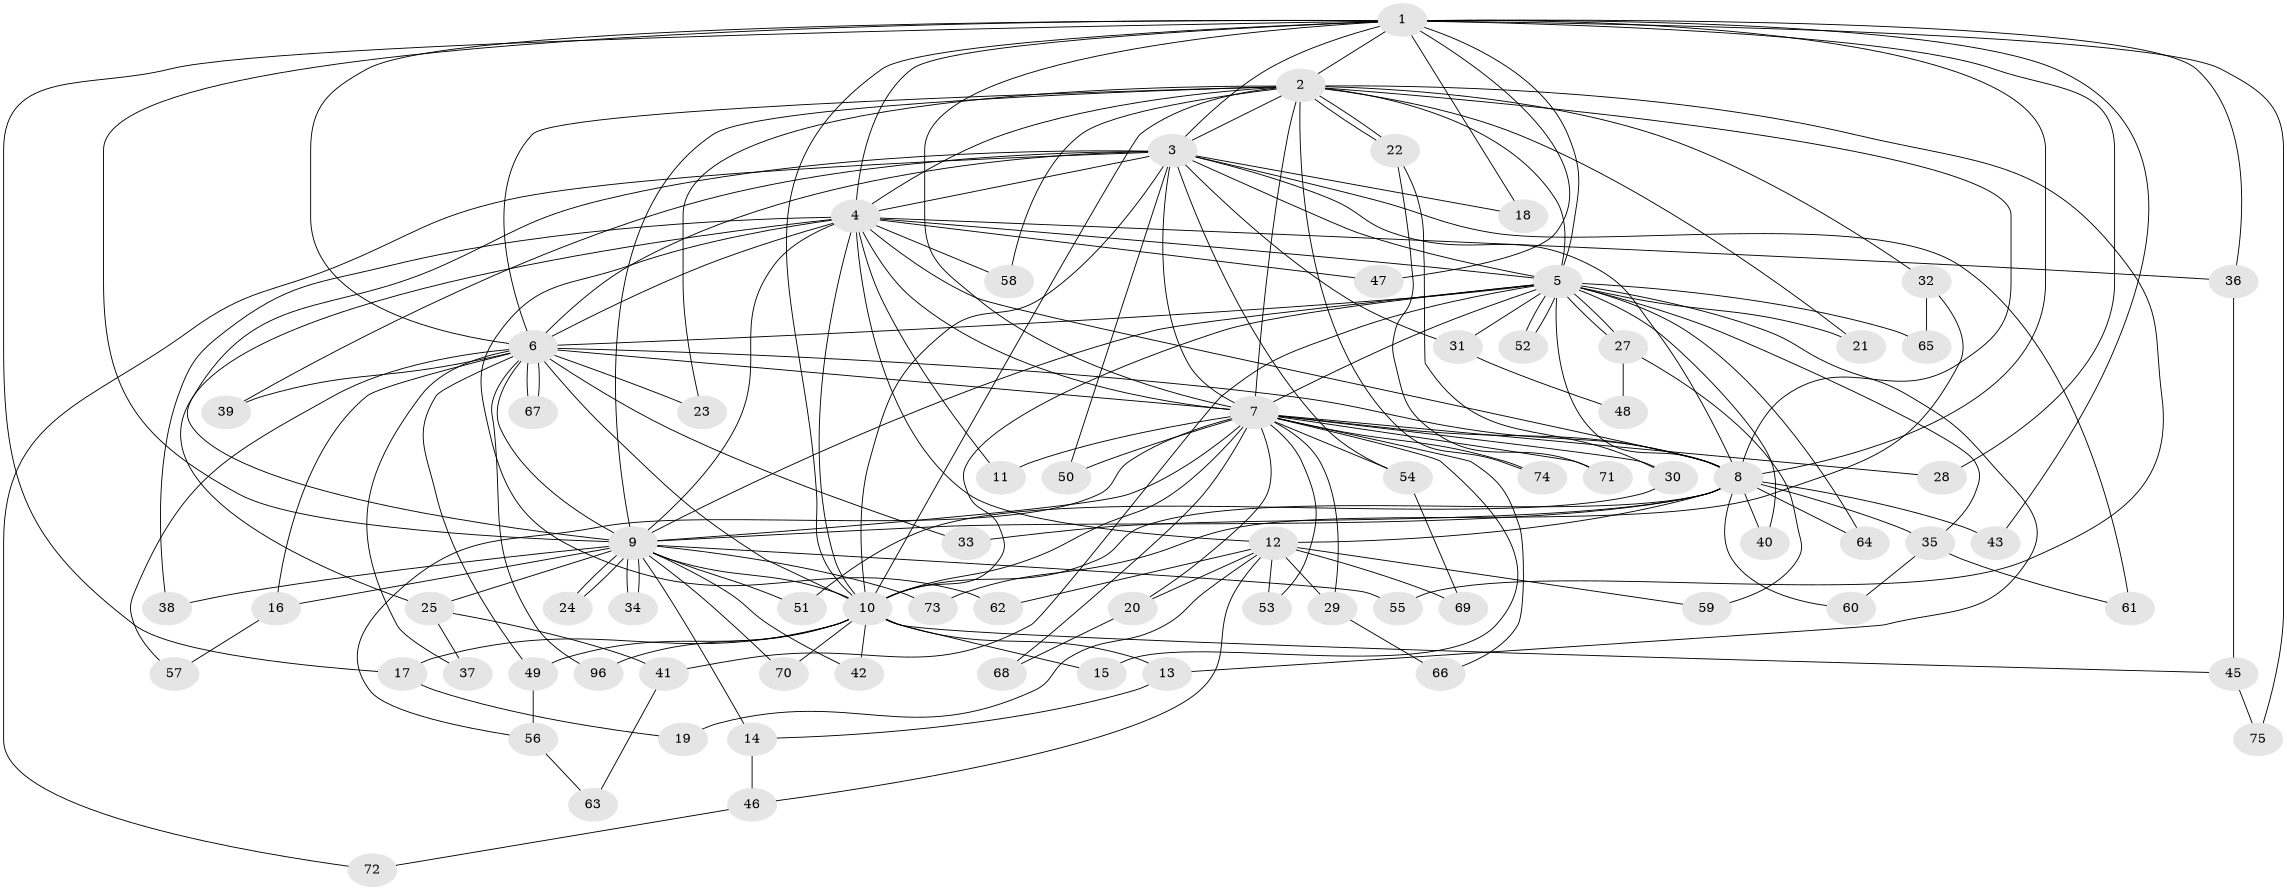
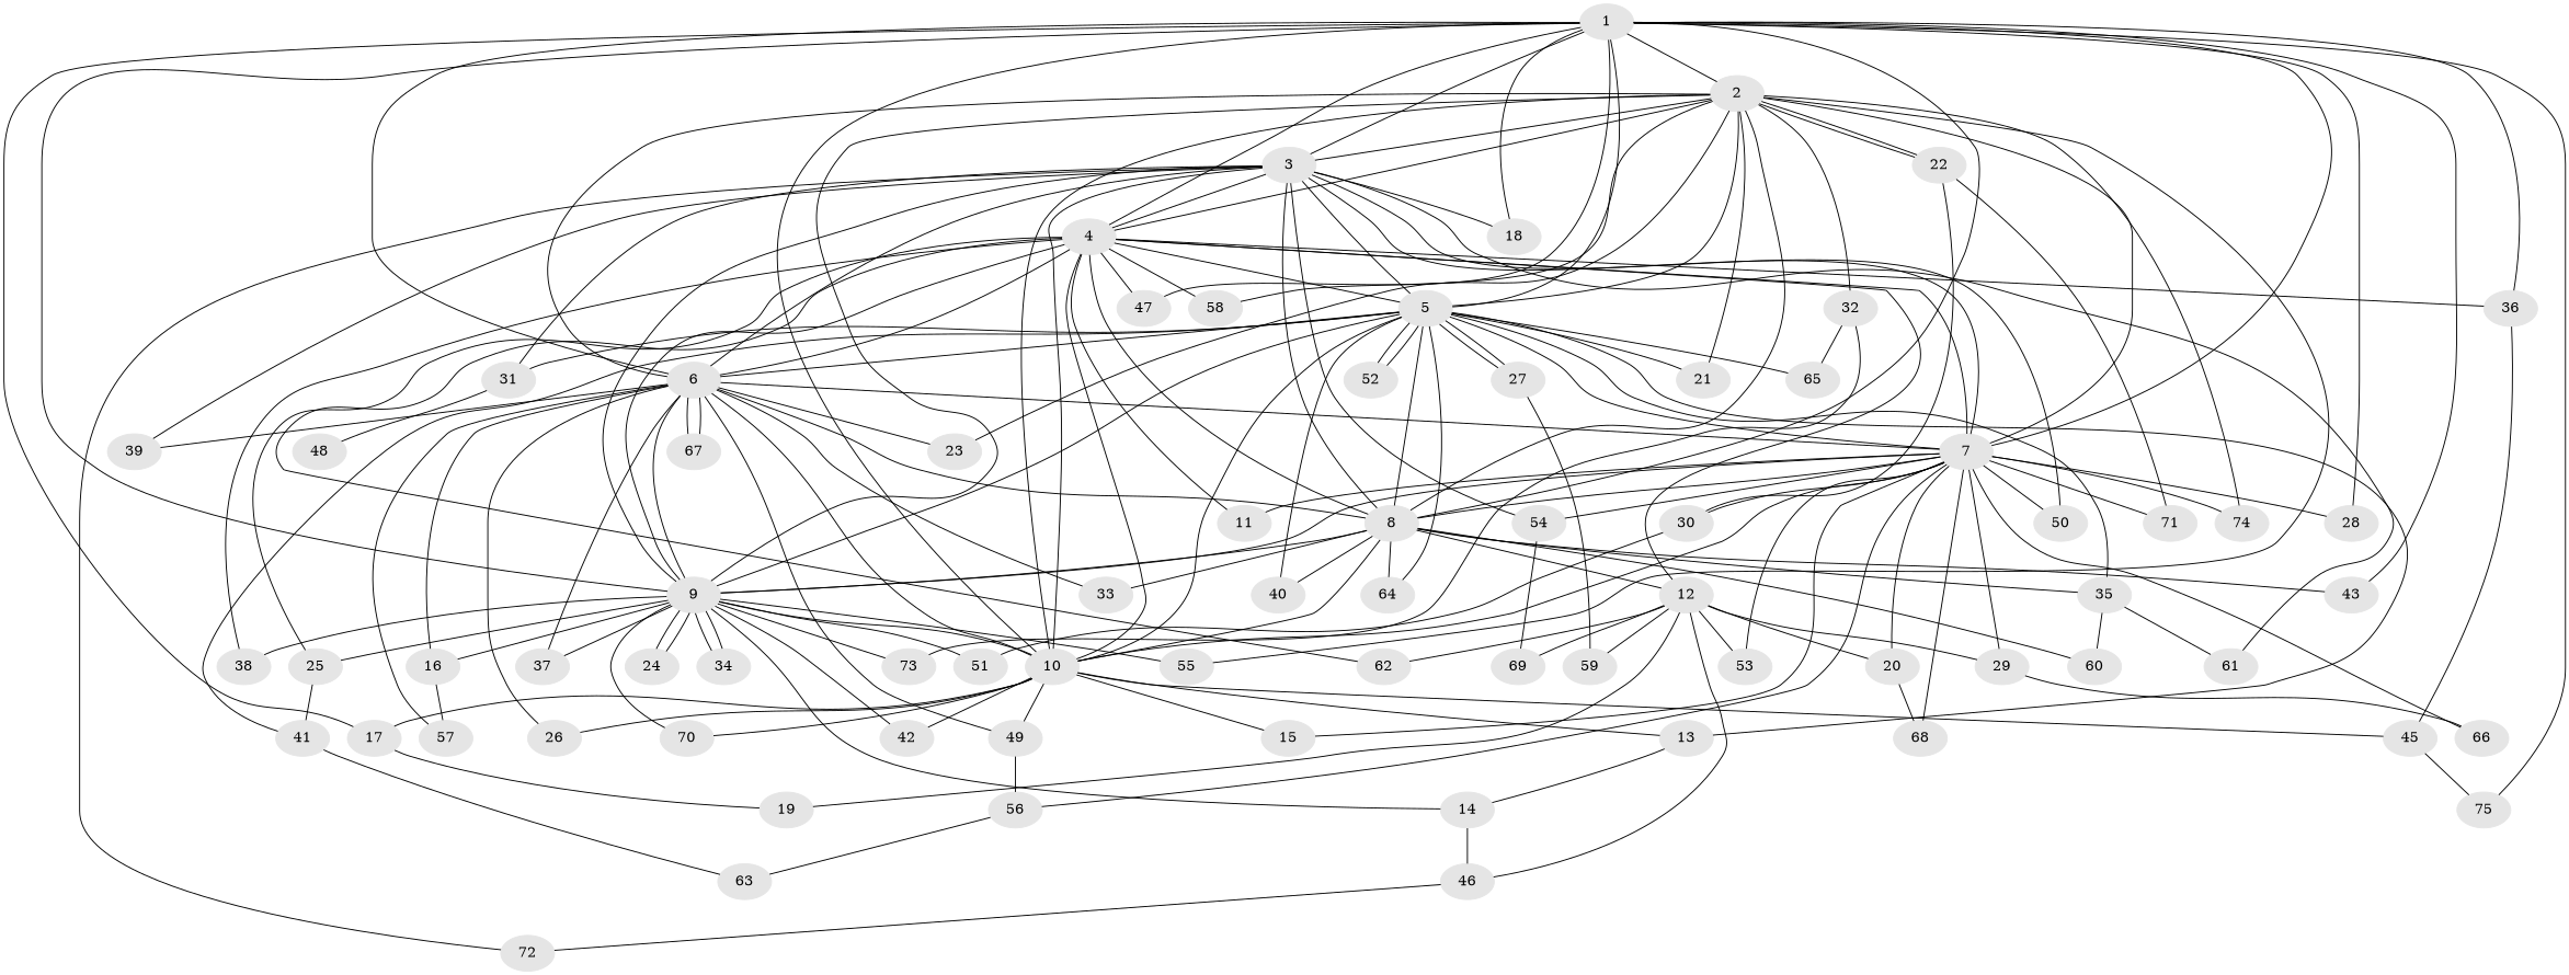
  graph {
    node [color=gray90 style=filled]
    1
    2
    3
    4
    5
    6
    7
    8
    9
    10
    17
    18
    28
    36
    43
    47
    75
    21
    22
    23
    32
    55
    58
    74
    31
    39
    50
    54
    61
    72
    11
    12
    25
    38
    62
    13
    27
    35
    40
    41
    52
    64
    65
    16
-   26 [label=96]
+   26
    33
    37
    49
    57
    67
    15
    20
    29
    30
    53
    56
    66
    68
    71
    60
    14
    24
    34
    42
    51
    70
    73
    45
    19
    48
    69
    46
    59
    63
    1 -- 2
    1 -- 3
    1 -- 4
    1 -- 5
    1 -- 6
    1 -- 7
    1 -- 8
    1 -- 9
    1 -- 10
    1 -- 17
    1 -- 18
    1 -- 28
    1 -- 36
    1 -- 43
    1 -- 47
    1 -- 75
    2 -- 3
    2 -- 4
    2 -- 5
    2 -- 6
    2 -- 7
    2 -- 8
    2 -- 9
    2 -- 10
    2 -- 21
    2 -- 22
    2 -- 22
    2 -- 23
    2 -- 32
    2 -- 55
    2 -- 58
    2 -- 74
    3 -- 4
    3 -- 5
    3 -- 6
    3 -- 7
    3 -- 8
    3 -- 9
    3 -- 10
    3 -- 18
    3 -- 31
    3 -- 39
    3 -- 50
    3 -- 54
    3 -- 61
    3 -- 72
    4 -- 5
    4 -- 6
    4 -- 7
    4 -- 8
    4 -- 9
    4 -- 10
    4 -- 36
    4 -- 47
    4 -- 58
    4 -- 11
    4 -- 12
    4 -- 25
    4 -- 38
    4 -- 62
    5 -- 6
    5 -- 7
    5 -- 8
    5 -- 9
    5 -- 10
    5 -- 21
    5 -- 31
    5 -- 13
    5 -- 27
    5 -- 27
    5 -- 35
    5 -- 40
    5 -- 41
    5 -- 52
    5 -- 52
    5 -- 64
    5 -- 65
    6 -- 7
    6 -- 8
    6 -- 9
    6 -- 10
    6 -- 23
    6 -- 39
    6 -- 16
    6 -- 26
    6 -- 33
    6 -- 37
    6 -- 49
    6 -- 57
    6 -- 67
    6 -- 67
    7 -- 8
    7 -- 9
    7 -- 10
    7 -- 28
    7 -- 74
    7 -- 50
    7 -- 54
    7 -- 11
    7 -- 15
    7 -- 20
    7 -- 29
    7 -- 30
    7 -- 53
    7 -- 56
    7 -- 66
    7 -- 68
    7 -- 71
    8 -- 9
    8 -- 10
    8 -- 43
    8 -- 12
    8 -- 35
    8 -- 40
    8 -- 64
    8 -- 33
    8 -- 60
    9 -- 10
    9 -- 55
    9 -- 25
    9 -- 38
    9 -- 16
-   25 -- 37
+   9 -- 37
    9 -- 14
    9 -- 24
    9 -- 24
    9 -- 34
    9 -- 34
    9 -- 42
    9 -- 51
    9 -- 70
    9 -- 73
    10 -- 17
    10 -- 13
    10 -- 26
    10 -- 49
    10 -- 15
    10 -- 42
    10 -- 70
    10 -- 45
    17 -- 19
    36 -- 45
    22 -- 30
    22 -- 71
    32 -- 65
    32 -- 73
    31 -- 48
    54 -- 69
    12 -- 62
    12 -- 20
    12 -- 29
    12 -- 53
    12 -- 19
    12 -- 69
    12 -- 46
    12 -- 59
    25 -- 41
    13 -- 14
-   27 -- 48
    27 -- 59
    35 -- 61
    35 -- 60
    41 -- 63
    16 -- 57
    49 -- 56
    20 -- 68
    29 -- 66
    30 -- 51
    56 -- 63
    14 -- 46
    45 -- 75
    46 -- 72
  }
